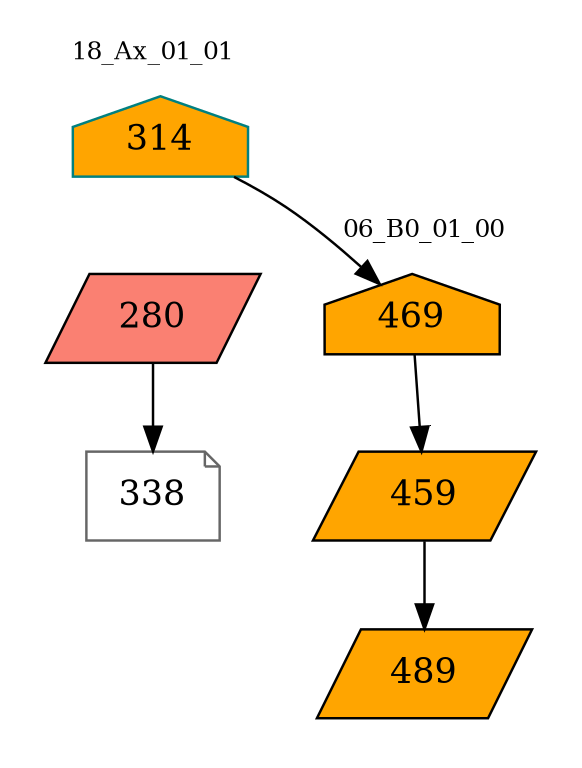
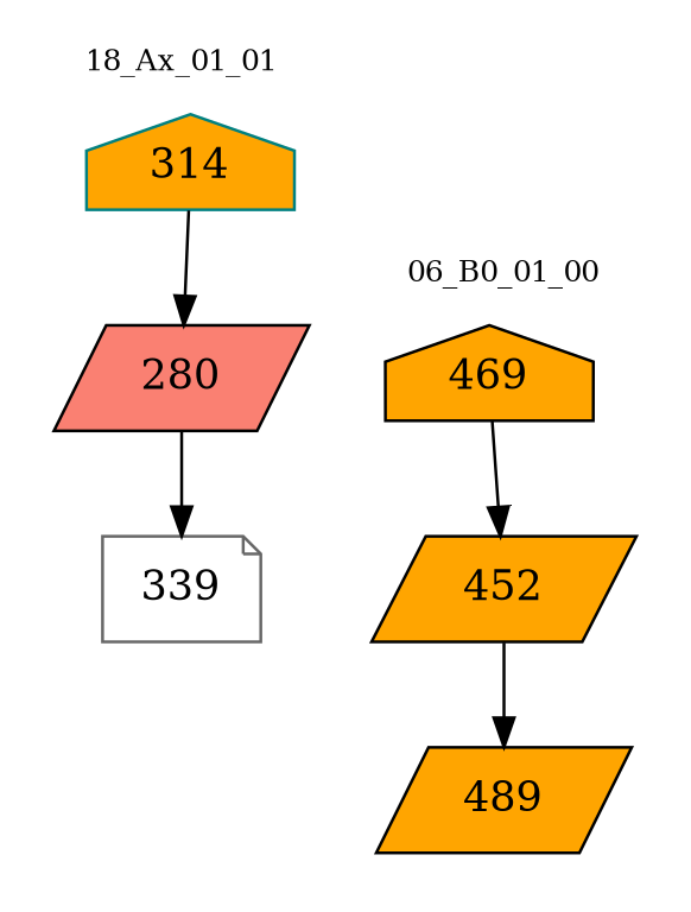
  digraph {
    node [color=black fillcolor=orange shape=parallelogram style=filled]
    edge [color=black]
    n1 [color=teal label=314 shape=house]
    n2 [fillcolor=salmon label=280]
-   n3 [color=gray40 fillcolor=white label=338 shape=note]
+   n3 [color=gray40 fillcolor=white label=339 shape=note]
    n4 [label=469 shape=house]
-   n5 [label=459]
+   n5 [label=452]
    n6 [label=489]
    subgraph cluster_1 {
      color=white
      fontsize=10
      label="18_Ax_01_01"
      n1
      n2
      n3
    }
    subgraph cluster_2 {
      color=white
      fontsize=10
      label="06_B0_01_00"
      n4
      n5
      n6
    }
-   n1 -> n4
+   n1 -> n2
    n2 -> n3
    n4 -> n5
    n5 -> n6
  }
